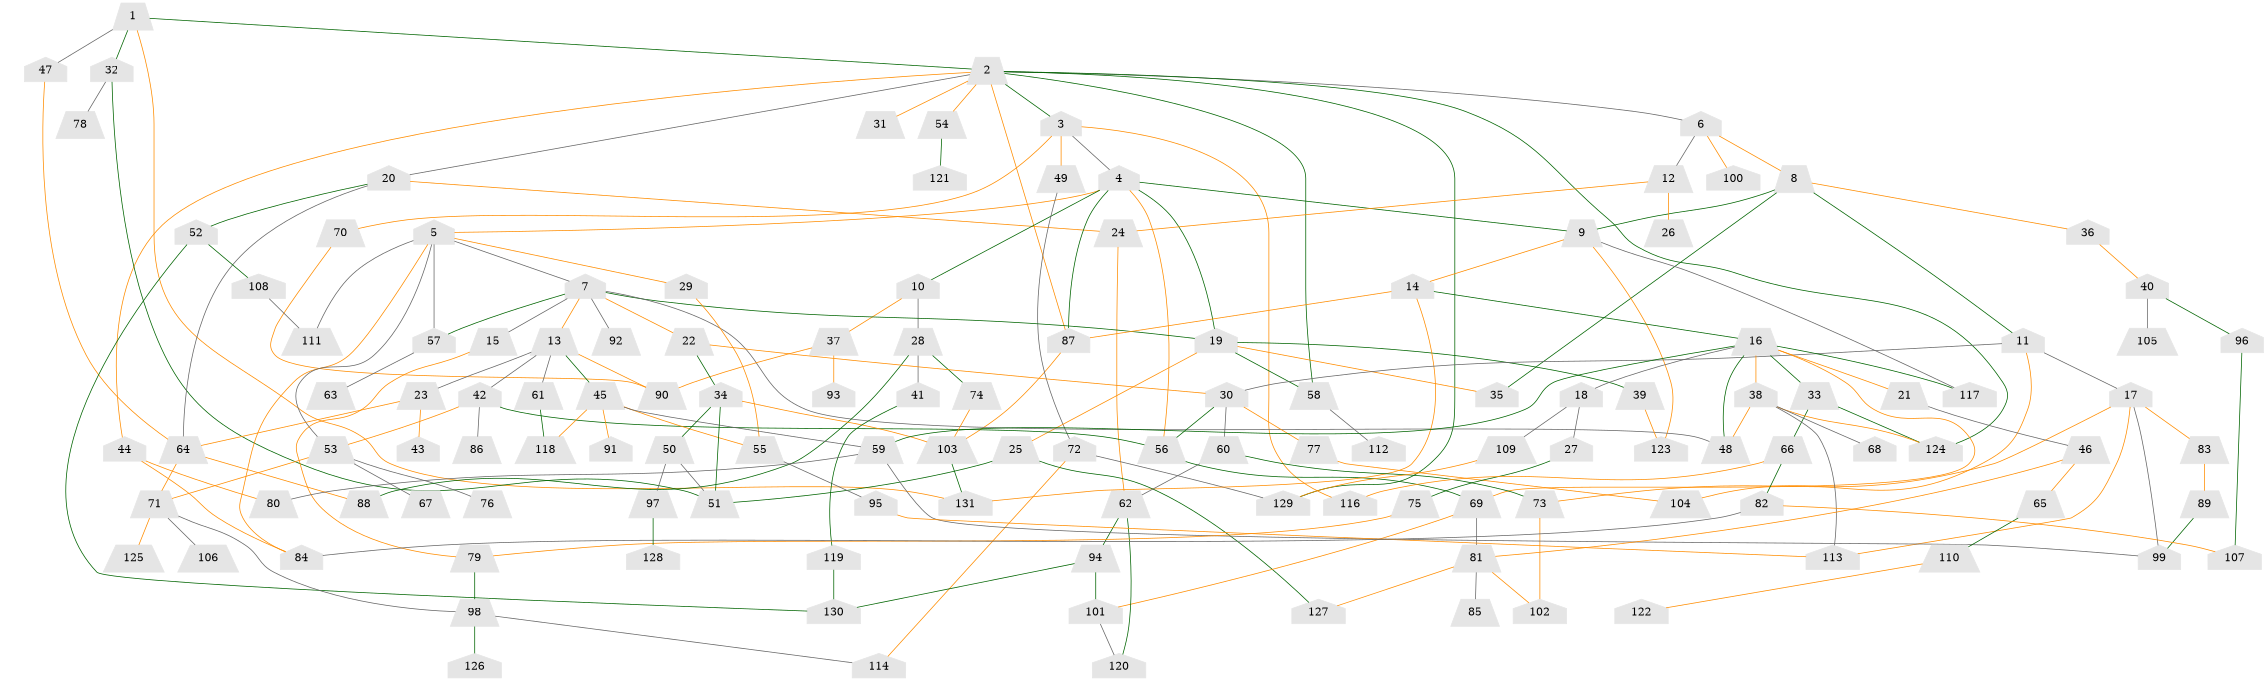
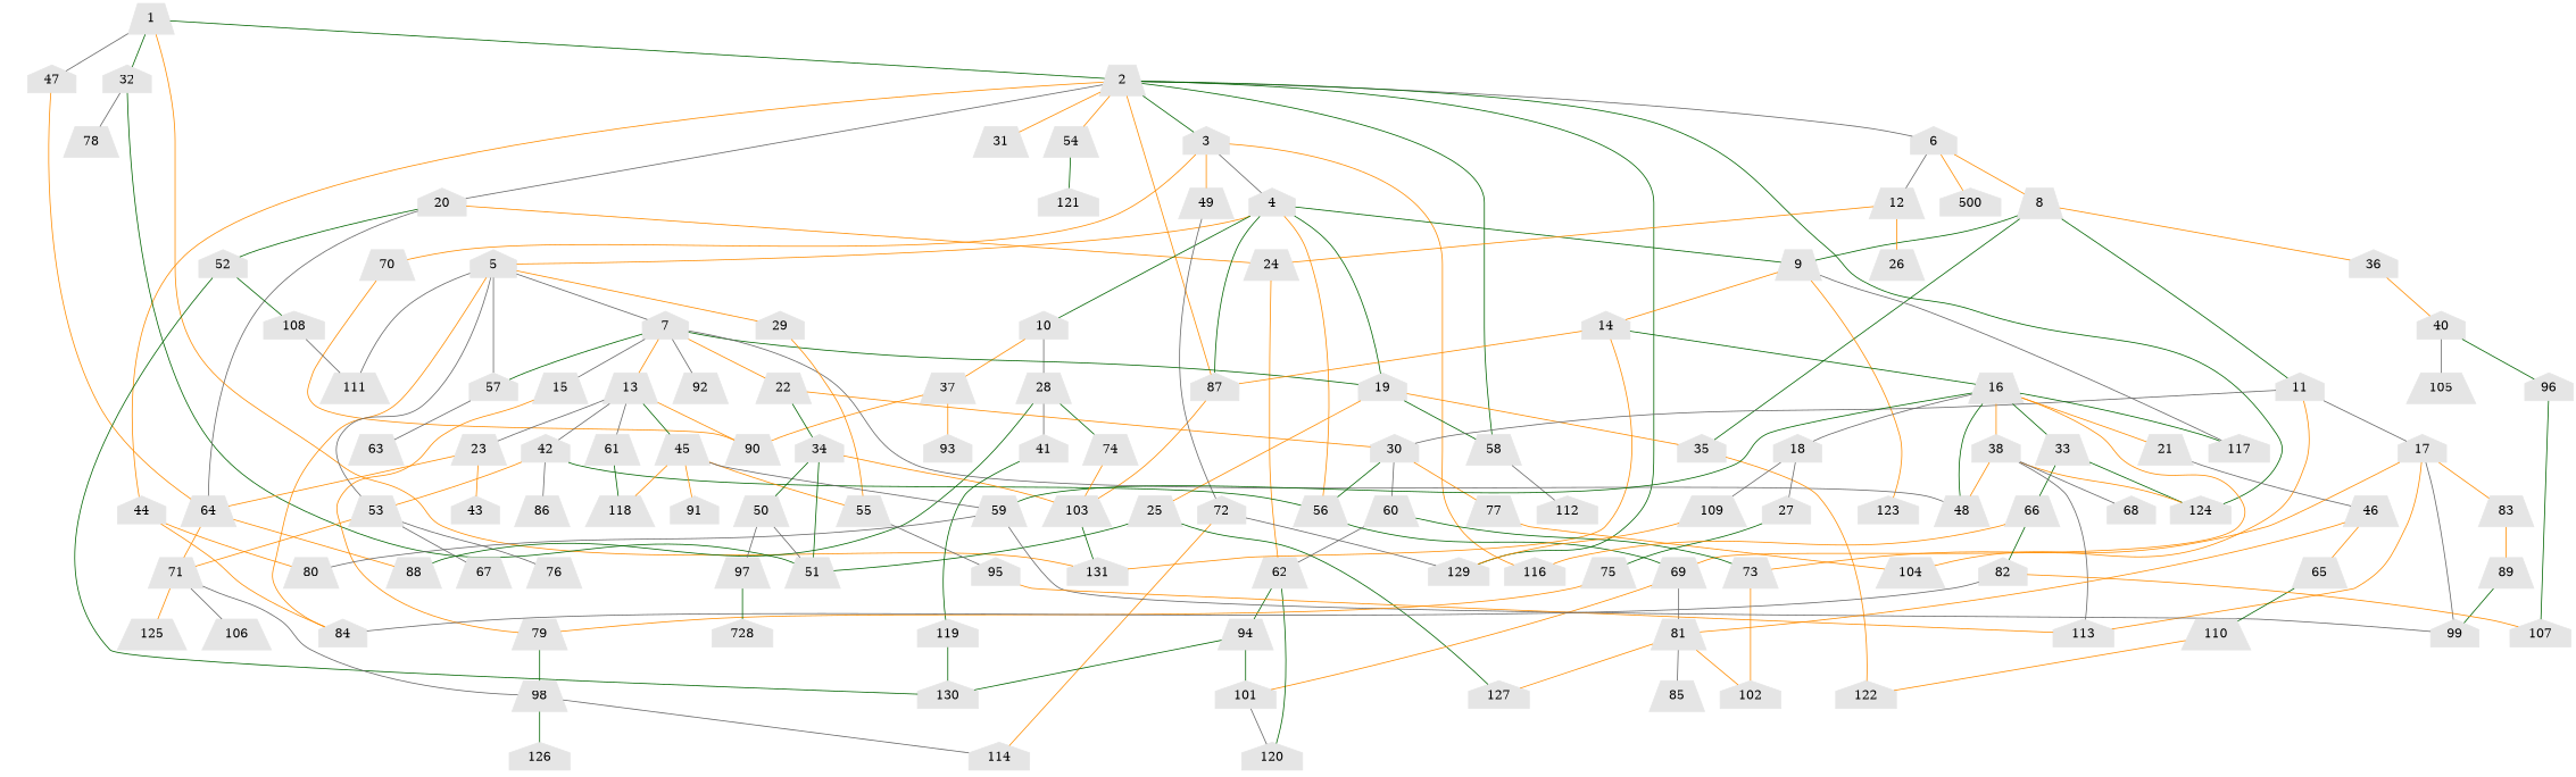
  graph {
    node [color=gray90 shape=trapezium style=filled]
    edge [color=darkorange]
    1
    2
    32 [shape=house]
    47 [shape=house]
    131 [shape=house]
    3 [shape=house]
    6 [shape=house]
    20 [shape=house]
    31
    44 [shape=house]
    54
    58
    87 [shape=house]
    124 [shape=house]
    129 [shape=house]
    51
    78
    64
    4 [shape=house]
    49
    70
    116 [shape=house]
    8
    12
-   100 [shape=house]
+   100 [shape=house label=500]
    24
    52 [shape=house]
    84 [shape=house]
    80
    121 [shape=house]
    112 [shape=house]
    103
    5 [shape=house]
    9
    10 [shape=house]
    19 [shape=house]
    56
    72 [shape=house]
    90
    7 [shape=house]
    29 [shape=house]
    53
    57 [shape=house]
    111
    14 [shape=house]
    117 [shape=house]
    123 [shape=house]
    28
    37
    35 [shape=house]
    25
-   39
    69
    13
    15
    22
    48
    92
    55
    67
    71
    76
    63
    11 [shape=house]
    36 [shape=house]
    26
    23
    42 [shape=house]
    45
    61
    79
    30 [shape=house]
    34 [shape=house]
    17 [shape=house]
    104
    122 [shape=house]
    40 [shape=house]
    16
    41 [shape=house]
    74
    88
    93 [shape=house]
    73
    83
    99 [shape=house]
    113 [shape=house]
    60
    77
    62
    43 [shape=house]
    86
    59
    91 [shape=house]
    118
    18 [shape=house]
    21
    33
    38 [shape=house]
    98
    27 [shape=house]
    109
    46
    66
    68 [shape=house]
    81
    101 [shape=house]
    102 [shape=house]
    89
    75
    127 [shape=house]
    108 [shape=house]
    130 [shape=house]
    65
    50
    94
    120 [shape=house]
    119 [shape=house]
    95 [shape=house]
    82 [shape=house]
    97
    96 [shape=house]
    105
    107 [shape=house]
    110
    85
    114 [shape=house]
-   128 [shape=house]
+   128 [shape=house label=728]
    106
    125
    126 [shape=house]
    1 -- 2 [color=darkgreen]
    1 -- 32 [color=darkgreen]
    1 -- 47 [color=gray40]
    1 -- 131
    2 -- 3 [color=darkgreen]
    2 -- 6 [color=gray40]
    2 -- 20 [color=gray40]
    2 -- 31
    2 -- 44
    2 -- 54
    2 -- 58 [color=darkgreen]
    2 -- 87
    2 -- 124 [color=darkgreen]
    2 -- 129 [color=darkgreen]
    32 -- 51 [color=darkgreen]
    32 -- 78 [color=gray40]
    47 -- 64
    3 -- 4 [color=gray40]
    3 -- 49
    3 -- 70
    3 -- 116
    6 -- 8
    6 -- 12 [color=gray40]
    6 -- 100
    20 -- 64 [color=gray40]
    20 -- 24
    20 -- 52 [color=darkgreen]
    44 -- 84
    44 -- 80
    54 -- 121 [color=darkgreen]
    58 -- 112 [color=gray40]
    87 -- 103
    64 -- 71
    64 -- 88
    4 -- 87 [color=darkgreen]
    4 -- 5
    4 -- 9 [color=darkgreen]
    4 -- 10 [color=darkgreen]
    4 -- 19 [color=darkgreen]
    4 -- 56
    49 -- 72 [color=gray40]
    70 -- 90
    8 -- 9 [color=darkgreen]
    8 -- 35 [color=darkgreen]
    8 -- 11 [color=darkgreen]
    8 -- 36
    12 -- 24
    12 -- 26
    24 -- 62
    52 -- 108 [color=darkgreen]
    52 -- 130 [color=darkgreen]
    103 -- 131 [color=darkgreen]
    5 -- 84
    5 -- 7 [color=gray40]
    5 -- 29
    5 -- 53 [color=gray40]
    5 -- 57 [color=gray40]
    5 -- 111 [color=gray40]
    9 -- 14
    9 -- 117 [color=gray40]
    9 -- 123
    10 -- 28 [color=gray40]
    10 -- 37
    19 -- 58 [color=darkgreen]
    19 -- 35
    19 -- 25
-   19 -- 39 [color=darkgreen]
    56 -- 69 [color=darkgreen]
    72 -- 129 [color=gray40]
    72 -- 114
    7 -- 19 [color=darkgreen]
    7 -- 57 [color=darkgreen]
    7 -- 13
    7 -- 15 [color=gray40]
    7 -- 22
    7 -- 48 [color=gray40]
    7 -- 92 [color=gray40]
    29 -- 55
    53 -- 67 [color=gray40]
    53 -- 71
    53 -- 76 [color=gray40]
    57 -- 63 [color=gray40]
    14 -- 131
    14 -- 87
    14 -- 16 [color=darkgreen]
    28 -- 41 [color=gray40]
    28 -- 74 [color=darkgreen]
    28 -- 88 [color=darkgreen]
    37 -- 90
    37 -- 93
+   35 -- 122
    25 -- 51 [color=darkgreen]
    25 -- 127 [color=darkgreen]
-   39 -- 123
    69 -- 81 [color=gray40]
    69 -- 101
    13 -- 90
    13 -- 23 [color=gray40]
    13 -- 42 [color=gray40]
    13 -- 45 [color=darkgreen]
    13 -- 61 [color=gray40]
    15 -- 79
    22 -- 30
    22 -- 34 [color=darkgreen]
    55 -- 95 [color=gray40]
    71 -- 98 [color=gray40]
    71 -- 106 [color=gray40]
    71 -- 125
    11 -- 30 [color=gray40]
    11 -- 17 [color=gray40]
    11 -- 104
    36 -- 40
    23 -- 64
    23 -- 43
    42 -- 56 [color=darkgreen]
    42 -- 53
    42 -- 86 [color=gray40]
    45 -- 55
    45 -- 59 [color=gray40]
    45 -- 91
    45 -- 118
    61 -- 118 [color=darkgreen]
    79 -- 98 [color=darkgreen]
    30 -- 56 [color=darkgreen]
    30 -- 60 [color=gray40]
    30 -- 77
    34 -- 51 [color=darkgreen]
    34 -- 103
    34 -- 50 [color=darkgreen]
    17 -- 73
    17 -- 83
    17 -- 99 [color=gray40]
    17 -- 113
    40 -- 96 [color=darkgreen]
    40 -- 105 [color=gray40]
    16 -- 117 [color=darkgreen]
    16 -- 69
    16 -- 48 [color=darkgreen]
    16 -- 59 [color=darkgreen]
    16 -- 18 [color=gray40]
    16 -- 21
    16 -- 33 [color=darkgreen]
    16 -- 38
    41 -- 119 [color=darkgreen]
    74 -- 103
    73 -- 102
    83 -- 89
    60 -- 73 [color=darkgreen]
    60 -- 62 [color=gray40]
    77 -- 104
    62 -- 94 [color=darkgreen]
    62 -- 120 [color=darkgreen]
    59 -- 80 [color=gray40]
    59 -- 99 [color=gray40]
    18 -- 27 [color=gray40]
    18 -- 109 [color=gray40]
    21 -- 46 [color=gray40]
    33 -- 124 [color=darkgreen]
    33 -- 66 [color=darkgreen]
    38 -- 124
    38 -- 48
    38 -- 113 [color=gray40]
    38 -- 68 [color=gray40]
    98 -- 114 [color=gray40]
    98 -- 126 [color=darkgreen]
    27 -- 75 [color=darkgreen]
    109 -- 129
    46 -- 81
    46 -- 65
    66 -- 116
    66 -- 82 [color=darkgreen]
    81 -- 102
    81 -- 127
    81 -- 85 [color=gray40]
    101 -- 120 [color=gray40]
    89 -- 99 [color=darkgreen]
    75 -- 79
    108 -- 111 [color=gray40]
    65 -- 110 [color=darkgreen]
    50 -- 51 [color=gray40]
    50 -- 97 [color=gray40]
    94 -- 101 [color=darkgreen]
    94 -- 130 [color=darkgreen]
    119 -- 130 [color=darkgreen]
    95 -- 113
    82 -- 84 [color=gray40]
    82 -- 107
    97 -- 128 [color=darkgreen]
    96 -- 107 [color=darkgreen]
    110 -- 122
  }
